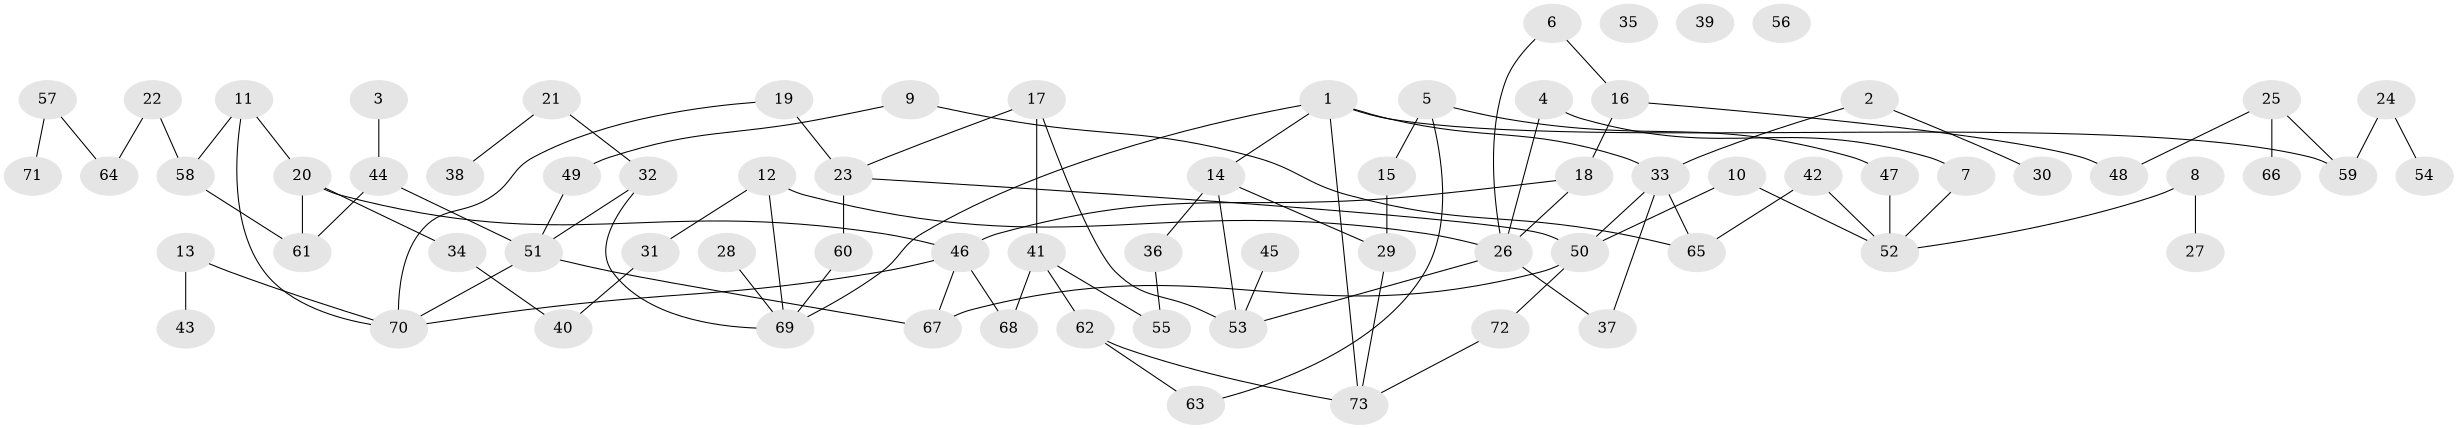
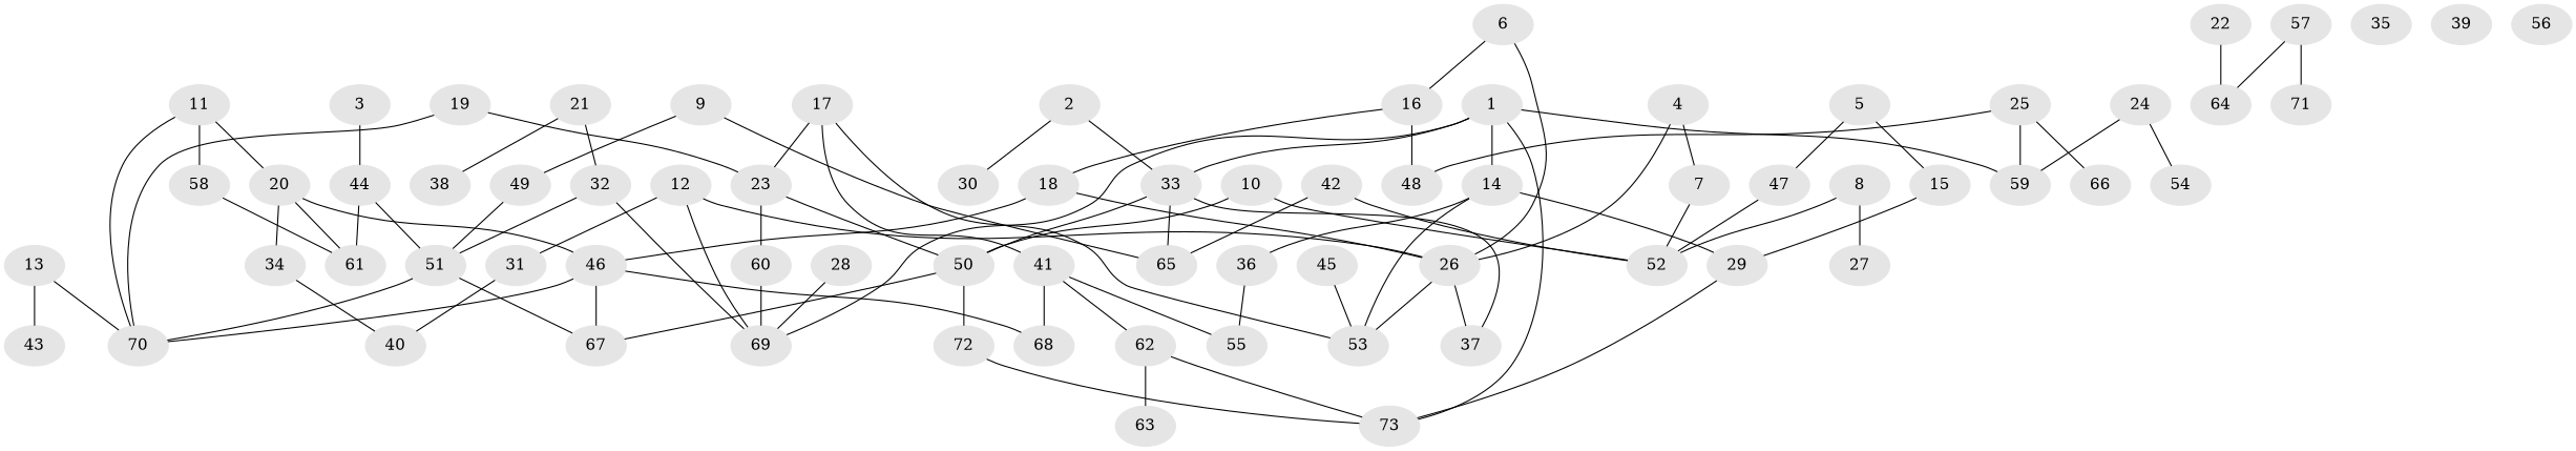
  graph {
    node [color=gray90 style=filled]
    1
    14
    33
    59
    69
    73
    29
    36
    53
    65
    50
    37
    2
    30
    3
    44
    61
    51
    4
    7
    26
    52
    45
    5
    15
    47
    63
    6
    16
    18
    48
    8
    27
    9
    49
    10
    67
    72
    11
    20
    70
    58
    46
    34
    12
    31
    40
    13
    43
    55
    17
    23
    41
    60
    62
    68
    19
    21
    32
    38
    22
    64
    24
    54
    25
    66
    28
    35
    39
    42
    56
    57
    71
    1 -- 14
    1 -- 33
    1 -- 59
    1 -- 69
    1 -- 73
    14 -- 29
    14 -- 36
    14 -- 53
    33 -- 65
    33 -- 50
    33 -- 37
    29 -- 73
    36 -- 55
    50 -- 67
    50 -- 72
    2 -- 33
    2 -- 30
    3 -- 44
    44 -- 61
    44 -- 51
    51 -- 67
    51 -- 70
    4 -- 7
    4 -- 26
    7 -- 52
    26 -- 53
    26 -- 37
    45 -- 53
    5 -- 15
    5 -- 47
-   5 -- 63
    15 -- 29
    47 -- 52
    6 -- 26
    6 -- 16
    16 -- 18
    16 -- 48
    18 -- 26
    18 -- 46
    8 -- 52
    8 -- 27
    9 -- 65
    9 -- 49
    49 -- 51
    10 -- 50
    10 -- 52
    72 -- 73
    11 -- 20
    11 -- 70
    11 -- 58
    20 -- 61
    20 -- 46
    20 -- 34
    58 -- 61
    46 -- 67
    46 -- 70
    46 -- 68
    34 -- 40
    12 -- 69
    12 -- 26
    12 -- 31
    31 -- 40
    13 -- 70
    13 -- 43
    17 -- 53
    17 -- 23
    17 -- 41
    23 -- 50
    23 -- 60
    41 -- 55
    41 -- 62
    41 -- 68
    60 -- 69
    62 -- 73
    62 -- 63
    19 -- 70
    19 -- 23
    21 -- 32
    21 -- 38
    32 -- 69
    32 -- 51
-   22 -- 58
    22 -- 64
    24 -- 59
    24 -- 54
    25 -- 59
    25 -- 48
    25 -- 66
    28 -- 69
    42 -- 65
    42 -- 52
    57 -- 64
    57 -- 71
  }
